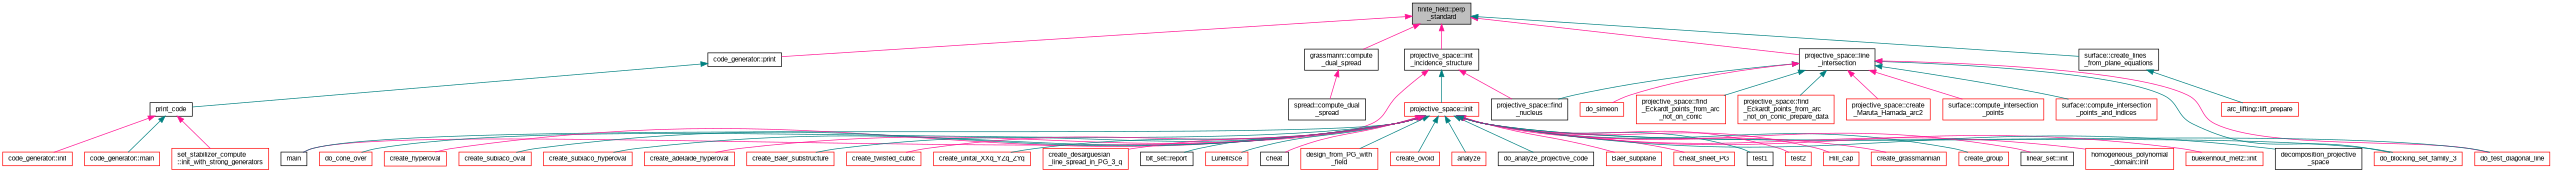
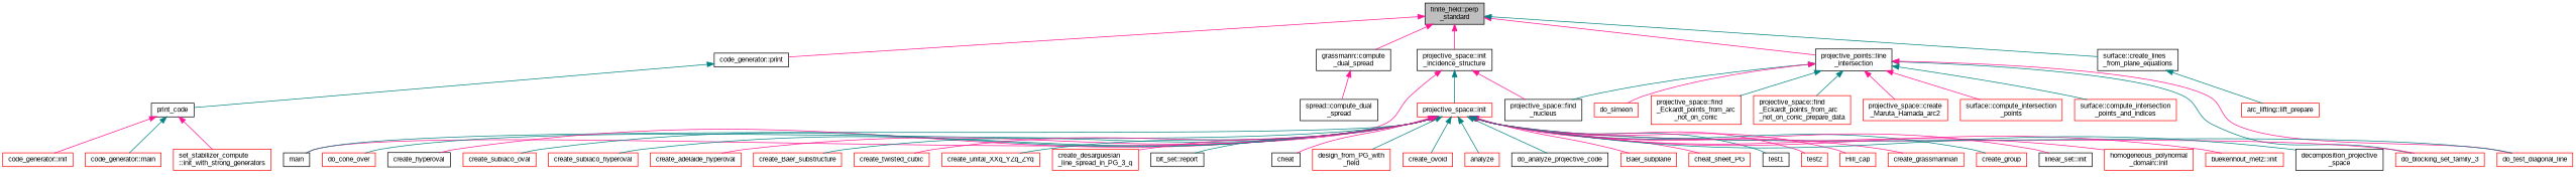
  digraph {
    fontname="Liberation Sans"
    rankdir=TB
    node [color=red fillcolor=white fontname="Liberation Sans" fontsize=10 shape=record style=filled]
    edge [color=deeppink dir=back fontname="Liberation Sans" fontsize=10 labelfontname=Helvetica labelfontsize=10 style=solid]
    n1 [color=black fillcolor=grey75 fontcolor=black height=0.2 label="finite_field::perp\l_standard" width=0.4]
    n2 [color=black height=0.2 label="code_generator::print" width=0.4]
    n3 [color=black height=0.2 label="grassmann::compute\l_dual_spread" width=0.4]
    n4 [color=black height=0.2 label="projective_space::init\l_incidence_structure" width=0.4]
-   n5 [color=black height=0.2 label="projective_space::line\l_intersection" width=0.4]
+   n5 [color=black height=0.2 label="projective_points::line\l_intersection" width=0.4]
    n6 [color=black height=0.2 label="surface::create_lines\l_from_plane_equations" width=0.4]
    n7 [color=black height=0.2 label=print_code width=0.4]
    n8 [color=black height=0.2 label="spread::compute_dual\l_spread" width=0.4]
    n9 [color=black height=0.2 label=main width=0.4]
    n10 [height=0.2 label="projective_space::init" width=0.4]
    n11 [color=black height=0.2 label="projective_space::find\l_nucleus" width=0.4]
    n12 [height=0.2 label=do_blocking_set_family_3 width=0.4]
    n13 [height=0.2 label=do_test_diagonal_line width=0.4]
    n14 [height=0.2 label=do_simeon width=0.4]
    n15 [height=0.2 label="projective_space::find\l_Eckardt_points_from_arc\l_not_on_conic" width=0.4]
    n16 [height=0.2 label="projective_space::find\l_Eckardt_points_from_arc\l_not_on_conic_prepare_data" width=0.4]
    n17 [height=0.2 label="projective_space::create\l_Maruta_Hamada_arc2" width=0.4]
    n18 [height=0.2 label="surface::compute_intersection\l_points" width=0.4]
    n19 [height=0.2 label="surface::compute_intersection\l_points_and_indices" width=0.4]
    n20 [height=0.2 label="arc_lifting::lift_prepare" width=0.4]
    n21 [height=0.2 label="code_generator::init" width=0.4]
    n22 [height=0.2 label="code_generator::main" width=0.4]
    n23 [height=0.2 label="set_stabilizer_compute\l::init_with_strong_generators" width=0.4]
    n24 [color=black height=0.2 label="blt_set::report" width=0.4]
-   n25 [height=0.2 label=LunelliSce width=0.4]
    n26 [color=black height=0.2 label=cheat width=0.4]
    n27 [height=0.2 label="design_from_PG_with\l_field" width=0.4]
    n28 [height=0.2 label=create_ovoid width=0.4]
    n29 [height=0.2 label=analyze width=0.4]
    n30 [color=black height=0.2 label=do_analyze_projective_code width=0.4]
    n31 [height=0.2 label=Baer_subplane width=0.4]
    n32 [height=0.2 label=cheat_sheet_PG width=0.4]
    n33 [color=black height=0.2 label=test1 width=0.4]
    n34 [height=0.2 label=test2 width=0.4]
    n35 [height=0.2 label=Hill_cap width=0.4]
    n36 [height=0.2 label=create_grassmannian width=0.4]
    n37 [height=0.2 label=create_group width=0.4]
    n38 [color=black height=0.2 label="linear_set::init" width=0.4]
    n39 [height=0.2 label="homogeneous_polynomial\l_domain::init" width=0.4]
    n40 [height=0.2 label="buekenhout_metz::init" width=0.4]
    n41 [color=black height=0.2 label="decomposition_projective\l_space" width=0.4]
    n42 [height=0.2 label=do_cone_over width=0.4]
-   n43 [height=0.2 label=create_hyperoval width=0.4]
+   n43 [color=black height=0.2 label=create_hyperoval width=0.4]
    n44 [height=0.2 label=create_subiaco_oval width=0.4]
    n45 [height=0.2 label=create_subiaco_hyperoval width=0.4]
    n46 [height=0.2 label=create_adelaide_hyperoval width=0.4]
    n47 [height=0.2 label=create_Baer_substructure width=0.4]
    n48 [height=0.2 label=create_twisted_cubic width=0.4]
    n49 [height=0.2 label=create_unital_XXq_YZq_ZYq width=0.4]
    n50 [height=0.2 label="create_desarguesian\l_line_spread_in_PG_3_q" width=0.4]
    n1 -> n2
    n1 -> n3
    n1 -> n4
    n1 -> n5
    n1 -> n6 [color=teal]
    n2 -> n7 [color=teal]
    n3 -> n8
    n4 -> n9
    n4 -> n10 [color=teal]
    n4 -> n11
    n5 -> n11 [color=teal]
    n5 -> n12 [color=teal]
    n5 -> n13
    n5 -> n14
    n5 -> n15 [color=teal]
    n5 -> n16 [color=teal]
    n5 -> n17
    n5 -> n18
    n5 -> n19 [color=teal]
    n6 -> n20 [color=teal]
    n7 -> n21
    n7 -> n22 [color=teal]
    n7 -> n23
    n10 -> n9 [color=teal]
-   n10 -> n12 [color=teal]
+   n10 -> n12
    n10 -> n13 [color=teal]
    n10 -> n24 [color=teal]
-   n10 -> n25 [color=teal]
    n10 -> n26
    n10 -> n27 [color=teal]
    n10 -> n28 [color=teal]
    n10 -> n29 [color=teal]
    n10 -> n30 [color=teal]
    n10 -> n31
    n10 -> n32
    n10 -> n33 [color=teal]
    n10 -> n34
    n10 -> n35
    n10 -> n36
    n10 -> n37 [color=teal]
    n10 -> n38
    n10 -> n39
    n10 -> n40
    n10 -> n41 [color=teal]
    n10 -> n42 [color=teal]
    n10 -> n43
    n10 -> n44 [color=teal]
    n10 -> n45 [color=teal]
    n10 -> n46
    n10 -> n47 [color=teal]
    n10 -> n48
    n10 -> n49 [color=teal]
    n10 -> n50
  }
